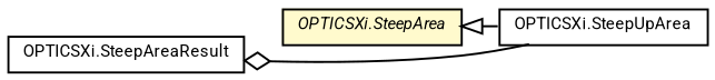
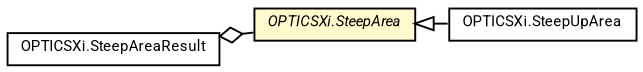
  digraph {
    nodesep=0.15
    rankdir=LR
    ranksep=0.25
    node [fontcolor=black fontname=Roboto fontsize=8 margin=0 shape=plaintext]
    edge [color=black dir=back fontname=Roboto fontsize=7 labelfontname=Roboto labelfontsize=7]
    n1 [height=0 label=<<table title="de.lmu.ifi.dbs.elki.algorithm.clustering.optics.OPTICSXi.SteepArea" border="0" cellborder="1" cellspacing="0" cellpadding="2" bgcolor="lemonChiffon" href="OPTICSXi.SteepArea.html" target="_parent"> 		<tr><td><table border="0" cellspacing="0" cellpadding="1"> 		<tr><td align="center" balign="center"> <font face="Roboto"><i>OPTICSXi.SteepArea</i></font> </td></tr> 		</table></td></tr> 		</table>> width=0]
    n2 [height=0 label=<<table title="de.lmu.ifi.dbs.elki.algorithm.clustering.optics.OPTICSXi.SteepUpArea" border="0" cellborder="1" cellspacing="0" cellpadding="2" href="OPTICSXi.SteepUpArea.html" target="_parent"> 		<tr><td><table border="0" cellspacing="0" cellpadding="1"> 		<tr><td align="center" balign="center"> <font face="Roboto">OPTICSXi.SteepUpArea</font> </td></tr> 		</table></td></tr> 		</table>> width=0]
    n3 [height=0 label=<<table title="de.lmu.ifi.dbs.elki.algorithm.clustering.optics.OPTICSXi.SteepAreaResult" border="0" cellborder="1" cellspacing="0" cellpadding="2" href="OPTICSXi.SteepAreaResult.html" target="_parent"> 		<tr><td><table border="0" cellspacing="0" cellpadding="1"> 		<tr><td align="center" balign="center"> <font face="Roboto">OPTICSXi.SteepAreaResult</font> </td></tr> 		</table></td></tr> 		</table>> width=0]
    n1 -> n2 [arrowtail=empty weight=10]
-   n3 -> n2 [arrowhead=none arrowtail=ediamond weight=4]
+   n3 -> n1 [arrowhead=none arrowtail=ediamond weight=4]
  }
